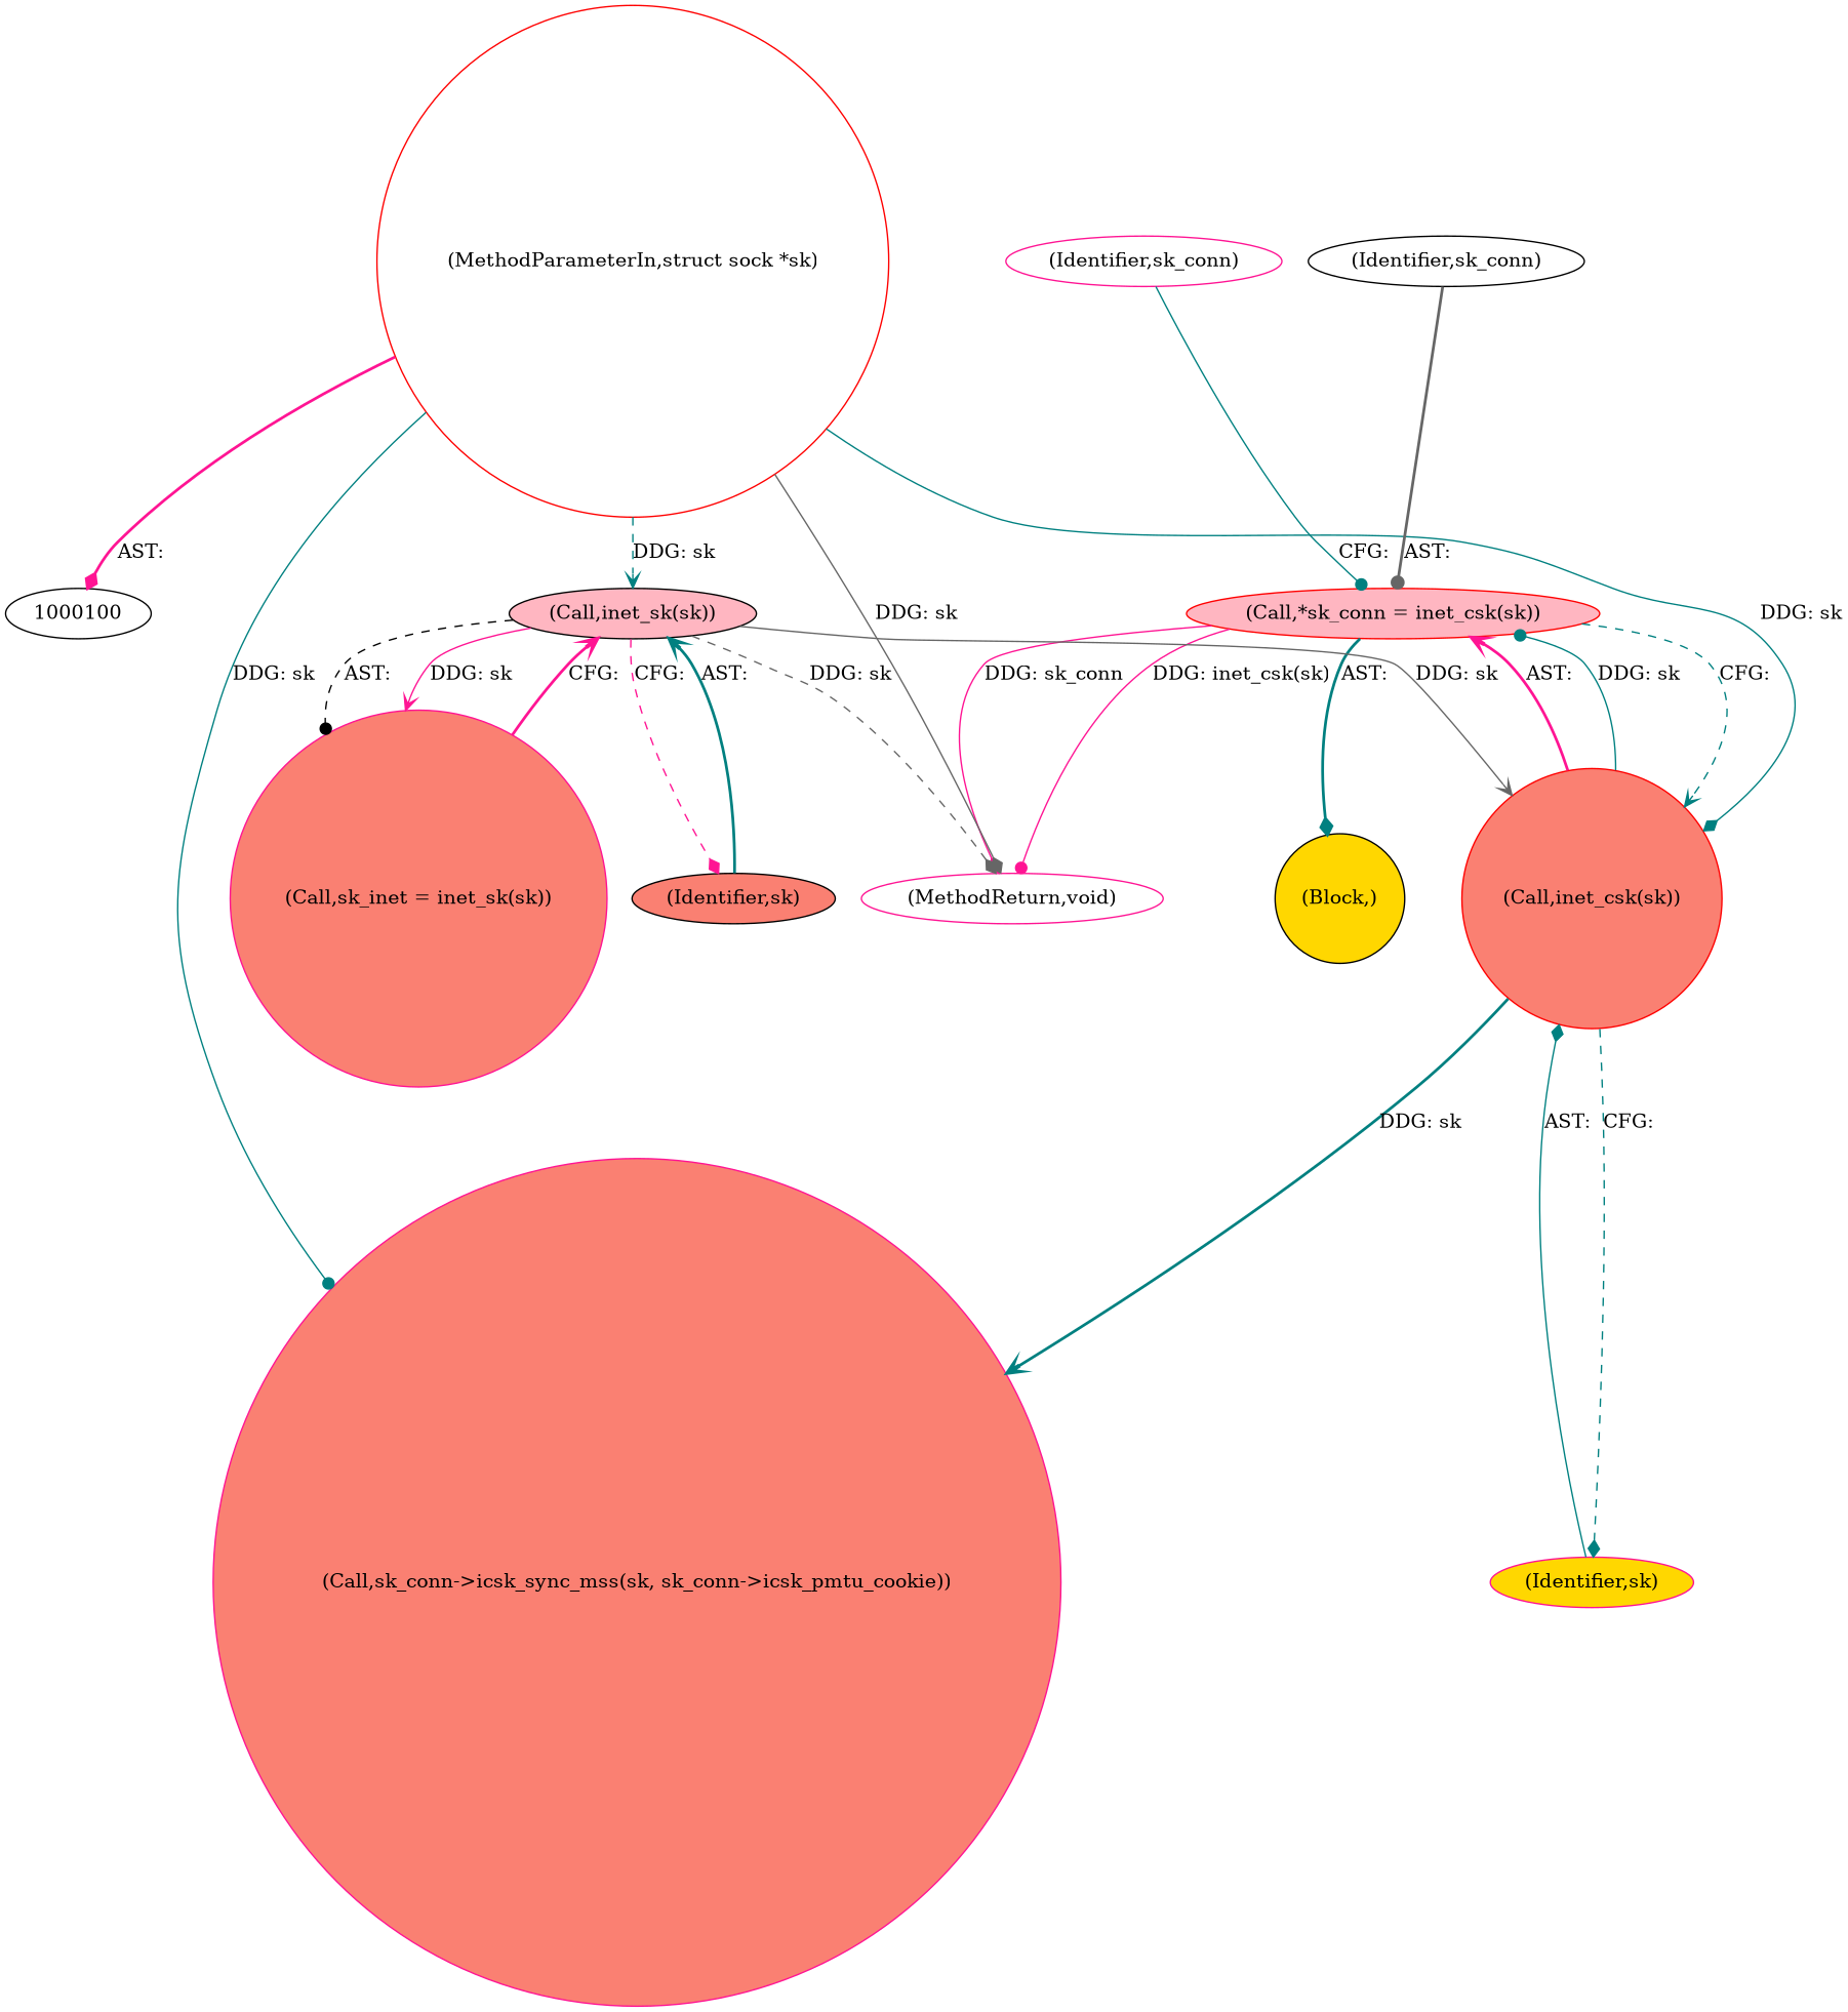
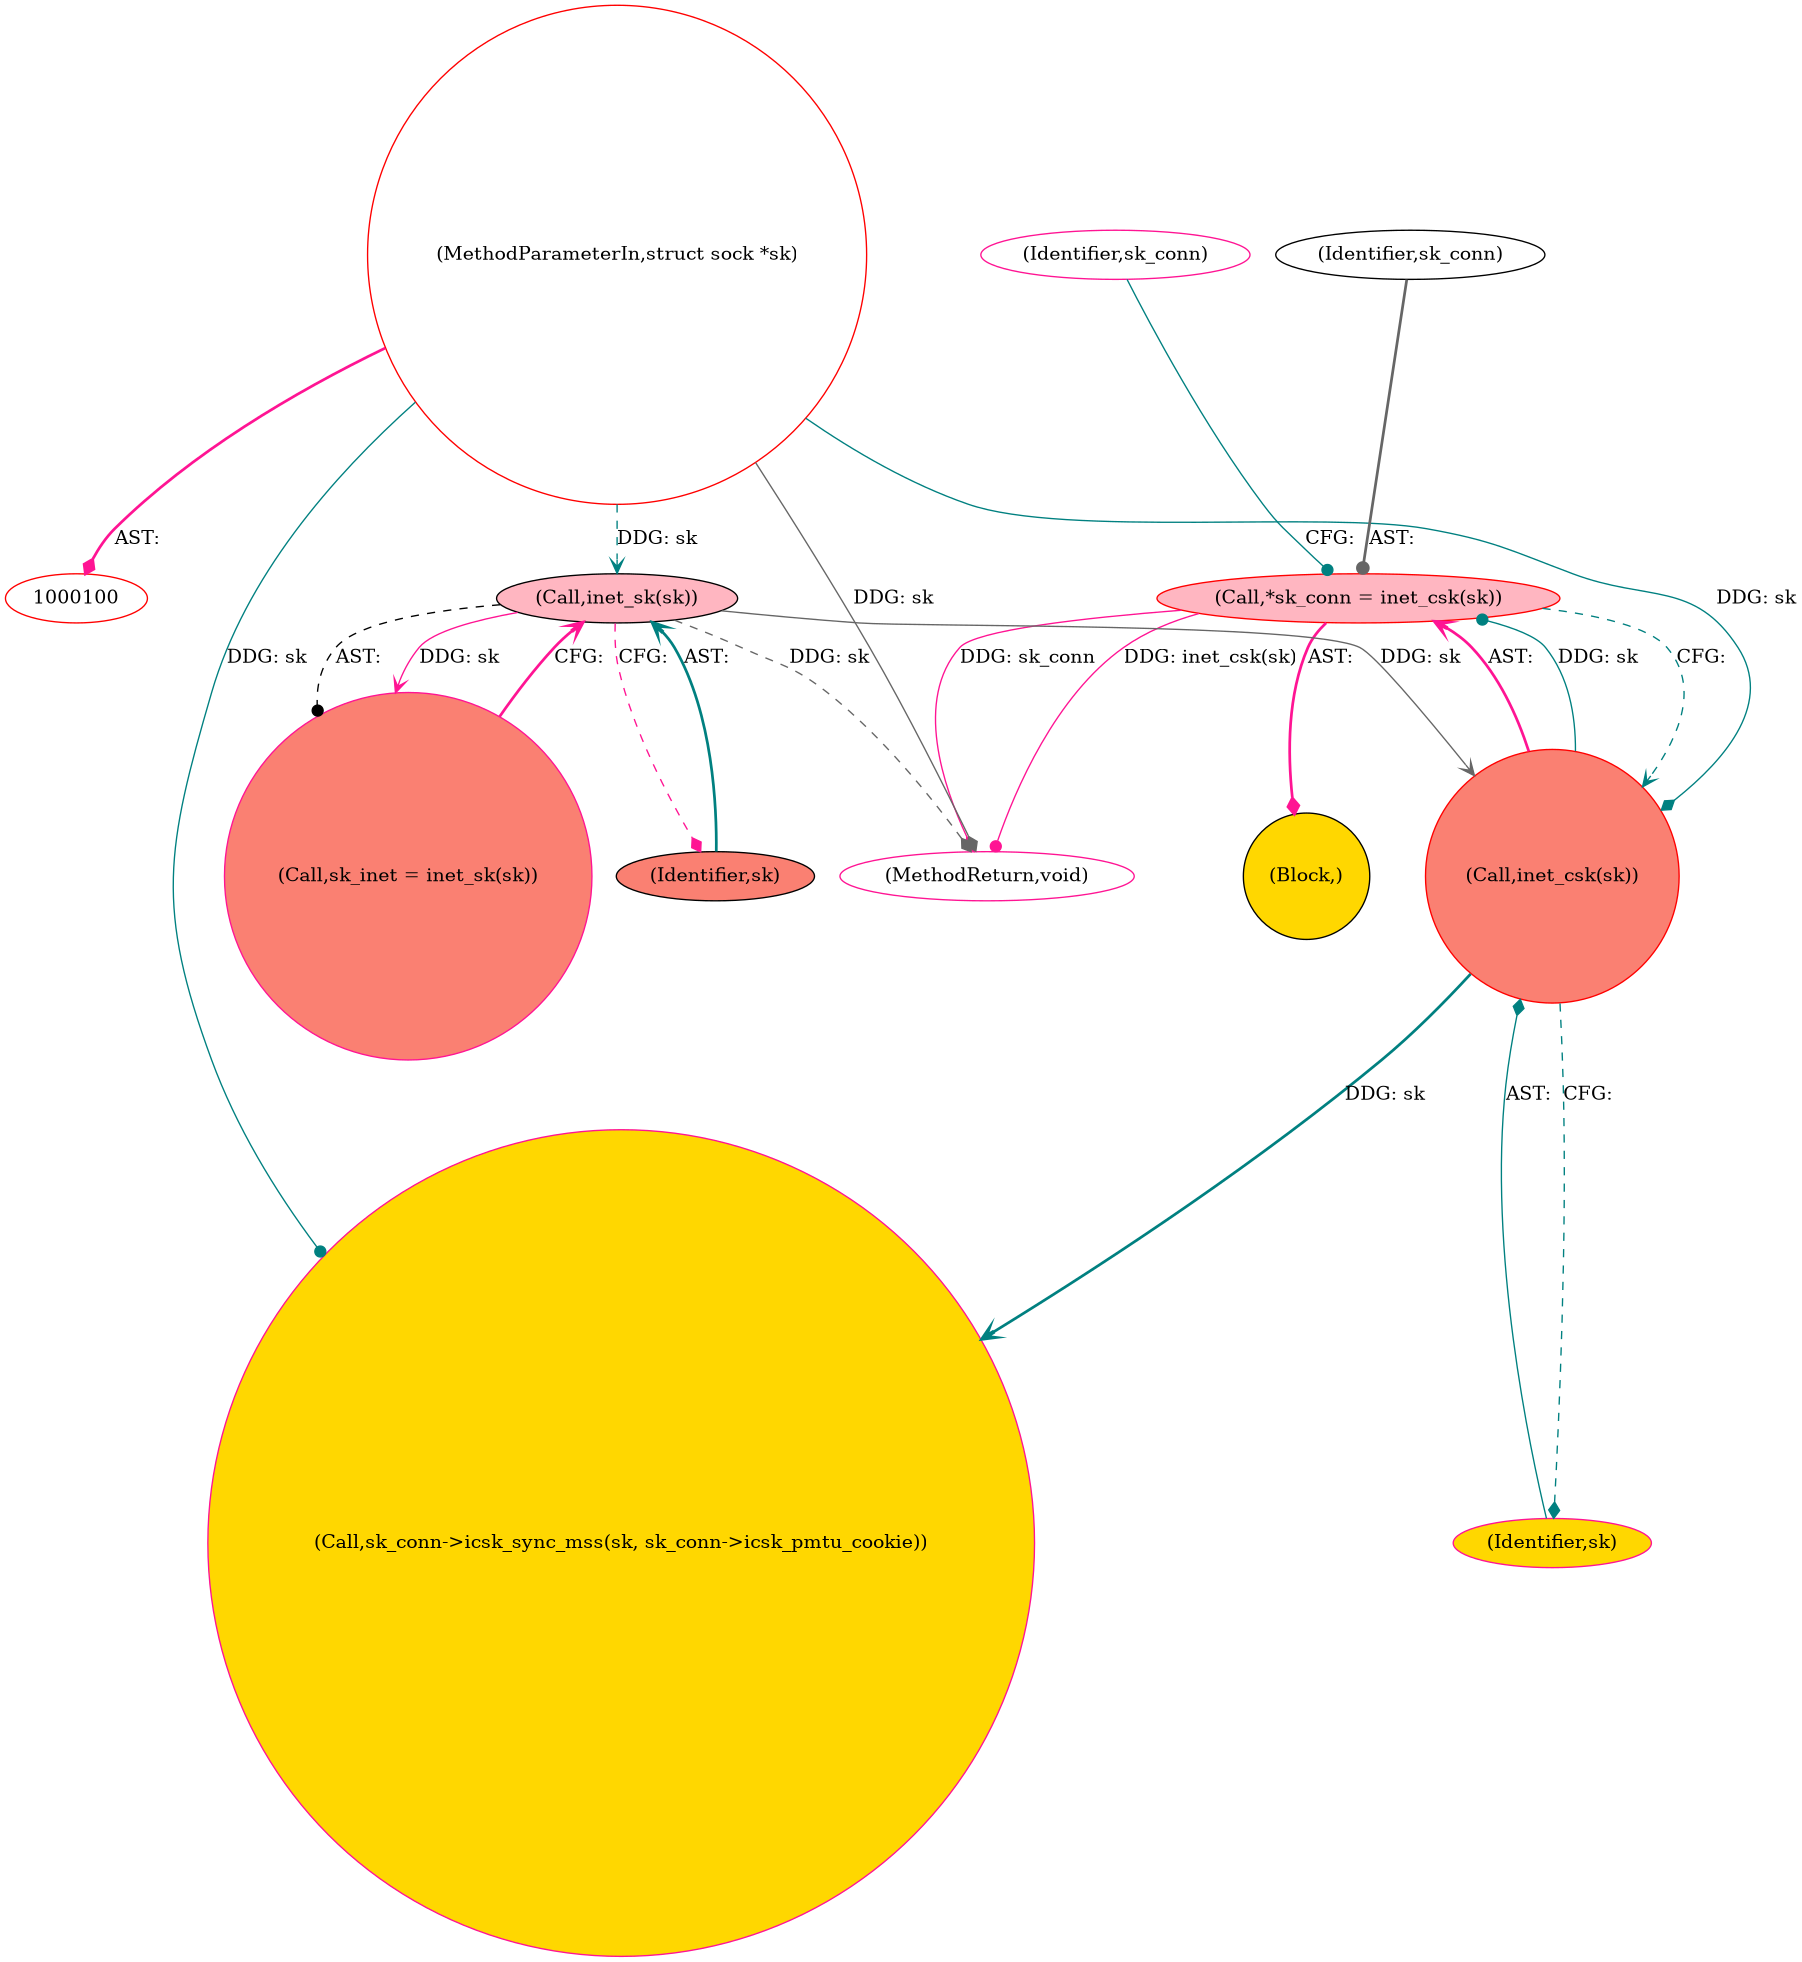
  digraph {
    node [color=black fillcolor=white shape=ellipse style=filled]
    edge [arrowhead=diamond color=teal style=solid]
    n1 [color=red fillcolor=lightpink label="(Call,*sk_conn = inet_csk(sk))"]
    n2 [color=red fillcolor=salmon label="(Call,inet_csk(sk))" shape=circle]
    n3 [fillcolor=gold label="(Block,)" shape=circle]
    n4 [color=deeppink label="(MethodReturn,void)"]
    n5 [color=deeppink fillcolor=gold label="(Identifier,sk)"]
-   n6 [color=deeppink fillcolor=salmon label="(Call,sk_conn->icsk_sync_mss(sk, sk_conn->icsk_pmtu_cookie))" shape=circle]
+   n6 [color=deeppink fillcolor=gold label="(Call,sk_conn->icsk_sync_mss(sk, sk_conn->icsk_pmtu_cookie))" shape=circle]
    n7 [fillcolor=lightpink label="(Call,inet_sk(sk))"]
    n8 [fillcolor=salmon label="(Identifier,sk)"]
    n9 [color=deeppink fillcolor=salmon label="(Call,sk_inet = inet_sk(sk))" shape=circle]
    n10 [color=red label="(MethodParameterIn,struct sock *sk)" shape=circle]
-   1000100
+   1000100 [color=red]
    n12 [color=deeppink label="(Identifier,sk_conn)"]
    n13 [label="(Identifier,sk_conn)"]
    n1 -> n2 [arrowhead=vee label="CFG: " style=dashed]
-   n1 -> n3 [label="AST: " style=bold]
+   n1 -> n3 [color=deeppink label="AST: " style=bold]
    n1 -> n4 [arrowhead=dot color=deeppink label="DDG: inet_csk(sk)"]
    n1 -> n4 [color=deeppink label="DDG: sk_conn"]
    n2 -> n1 [arrowhead=vee color=deeppink label="AST: " style=bold]
    n2 -> n1 [arrowhead=dot label="DDG: sk"]
    n2 -> n5 [label="CFG: " style=dashed]
    n2 -> n6 [arrowhead=vee label="DDG: sk" style=bold]
    n5 -> n2 [label="AST: "]
    n7 -> n2 [arrowhead=vee color=gray40 label="DDG: sk"]
    n7 -> n4 [color=gray40 label="DDG: sk" style=dashed]
    n7 -> n8 [color=deeppink label="CFG: " style=dashed]
    n7 -> n9 [arrowhead=dot color=black label="AST: " style=dashed]
    n7 -> n9 [arrowhead=vee color=deeppink label="DDG: sk"]
    n8 -> n7 [arrowhead=vee label="AST: " style=bold]
    n9 -> n7 [arrowhead=vee color=deeppink label="CFG: " style=bold]
    n10 -> n2 [label="DDG: sk"]
    n10 -> n4 [color=gray40 label="DDG: sk"]
    n10 -> n6 [arrowhead=dot label="DDG: sk"]
    n10 -> n7 [arrowhead=vee label="DDG: sk" style=dashed]
    n10 -> 1000100 [color=deeppink label="AST: " style=bold]
    n12 -> n1 [arrowhead=dot label="CFG: "]
    n13 -> n1 [arrowhead=dot color=gray40 label="AST: " style=bold]
  }
